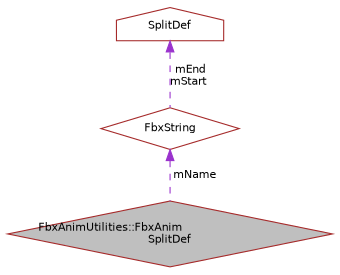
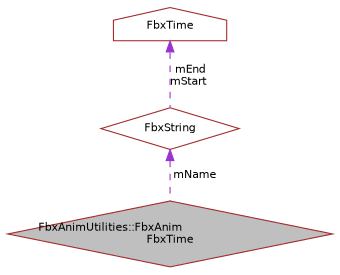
  digraph {
    node [color=brown fillcolor=white fontname=Helvetica fontsize=10 shape=diamond style=filled]
    edge [color=darkorchid3 dir=back fontname=Helvetica fontsize=10 labelfontname=Helvetica labelfontsize=10 style=dashed]
-   n1 [fillcolor=grey75 fontcolor=black height=0.2 label="FbxAnimUtilities::FbxAnim\lSplitDef" width=0.4]
+   n1 [fillcolor=grey75 fontcolor=black height=0.2 label="FbxAnimUtilities::FbxAnim\lFbxTime" width=0.4]
    n2 [height=0.2 label=FbxString width=0.4]
-   n3 [height=0.2 label=SplitDef shape=house width=0.4]
+   n3 [height=0.2 label=FbxTime shape=house width=0.4]
    n2 -> n1 [label=" mName"]
    n3 -> n2 [label=" mEnd\nmStart"]
  }
